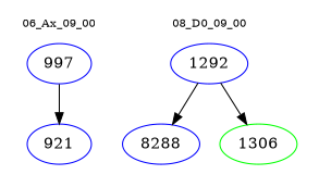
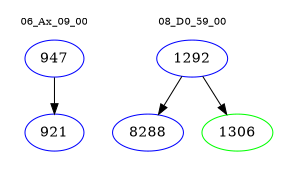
  digraph {
    node [color=blue]
    edge [color=black]
-   n1 [label=997]
+   n1 [label=947]
    n2 [label=921]
    n3 [label=1292]
    n4 [label=8288]
    n5 [color=green label=1306]
    subgraph cluster_1 {
      color=white
      fontsize=10
      label="06_Ax_09_00"
      n1
      n2
    }
    subgraph cluster_2 {
      color=white
      fontsize=10
-     label="08_D0_09_00"
+     label="08_D0_59_00"
      n3
      n4
      n5
    }
    n1 -> n2
    n3 -> n4
    n3 -> n5
  }
